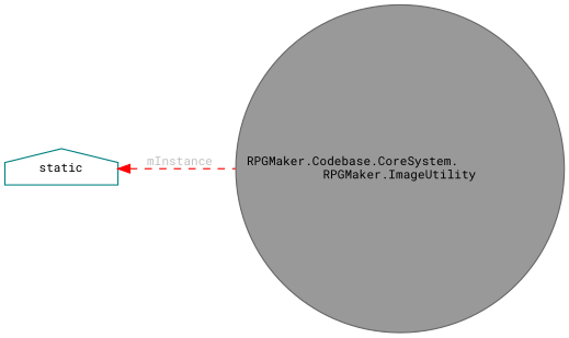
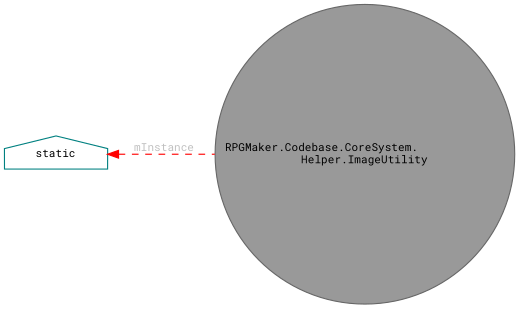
  digraph {
    rankdir=LR
    fontname="Roboto Mono"
    node [fontname="Roboto Mono" fontsize=10 style=filled]
-   n1 [color=gray40 fillcolor=grey60 fontcolor=black height=0.2 label="RPGMaker.Codebase.CoreSystem.\lRPGMaker.ImageUtility" shape=circle width=0.4]
+   n1 [color=gray40 fillcolor=grey60 fontcolor=black height=0.2 label="RPGMaker.Codebase.CoreSystem.\lHelper.ImageUtility" shape=circle width=0.4]
    n2 [color=teal fillcolor=white height=0.2 label=static shape=house width=0.4]
    n2 -> n1 [color=red dir=back fontcolor=grey fontname="Roboto Mono" fontsize=10 label=" mInstance" labelfontname=Helvetica labelfontsize=10 style=dashed]
  }
